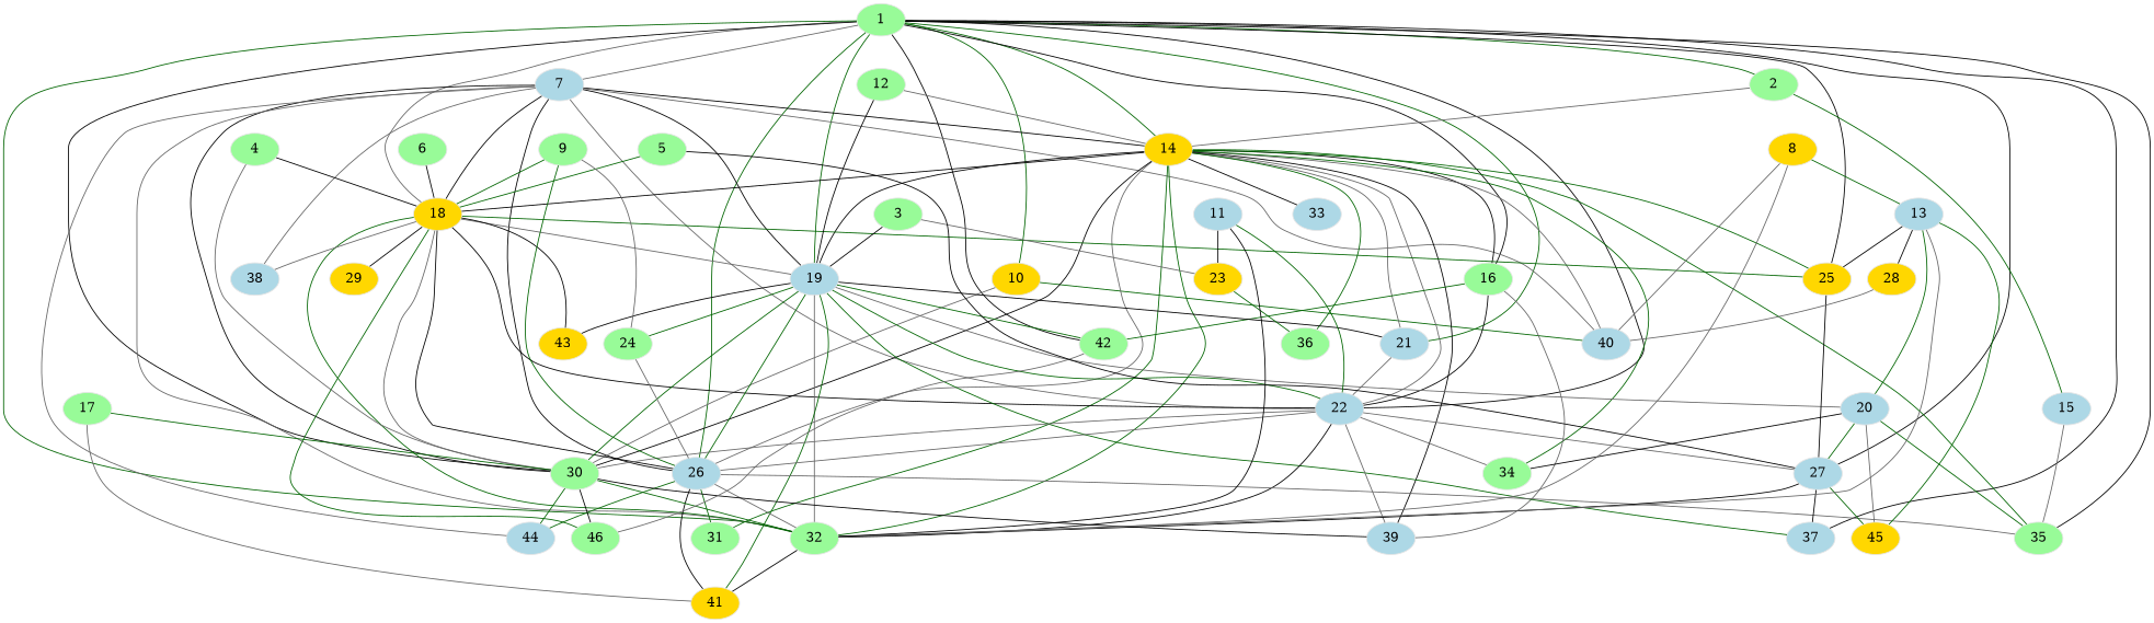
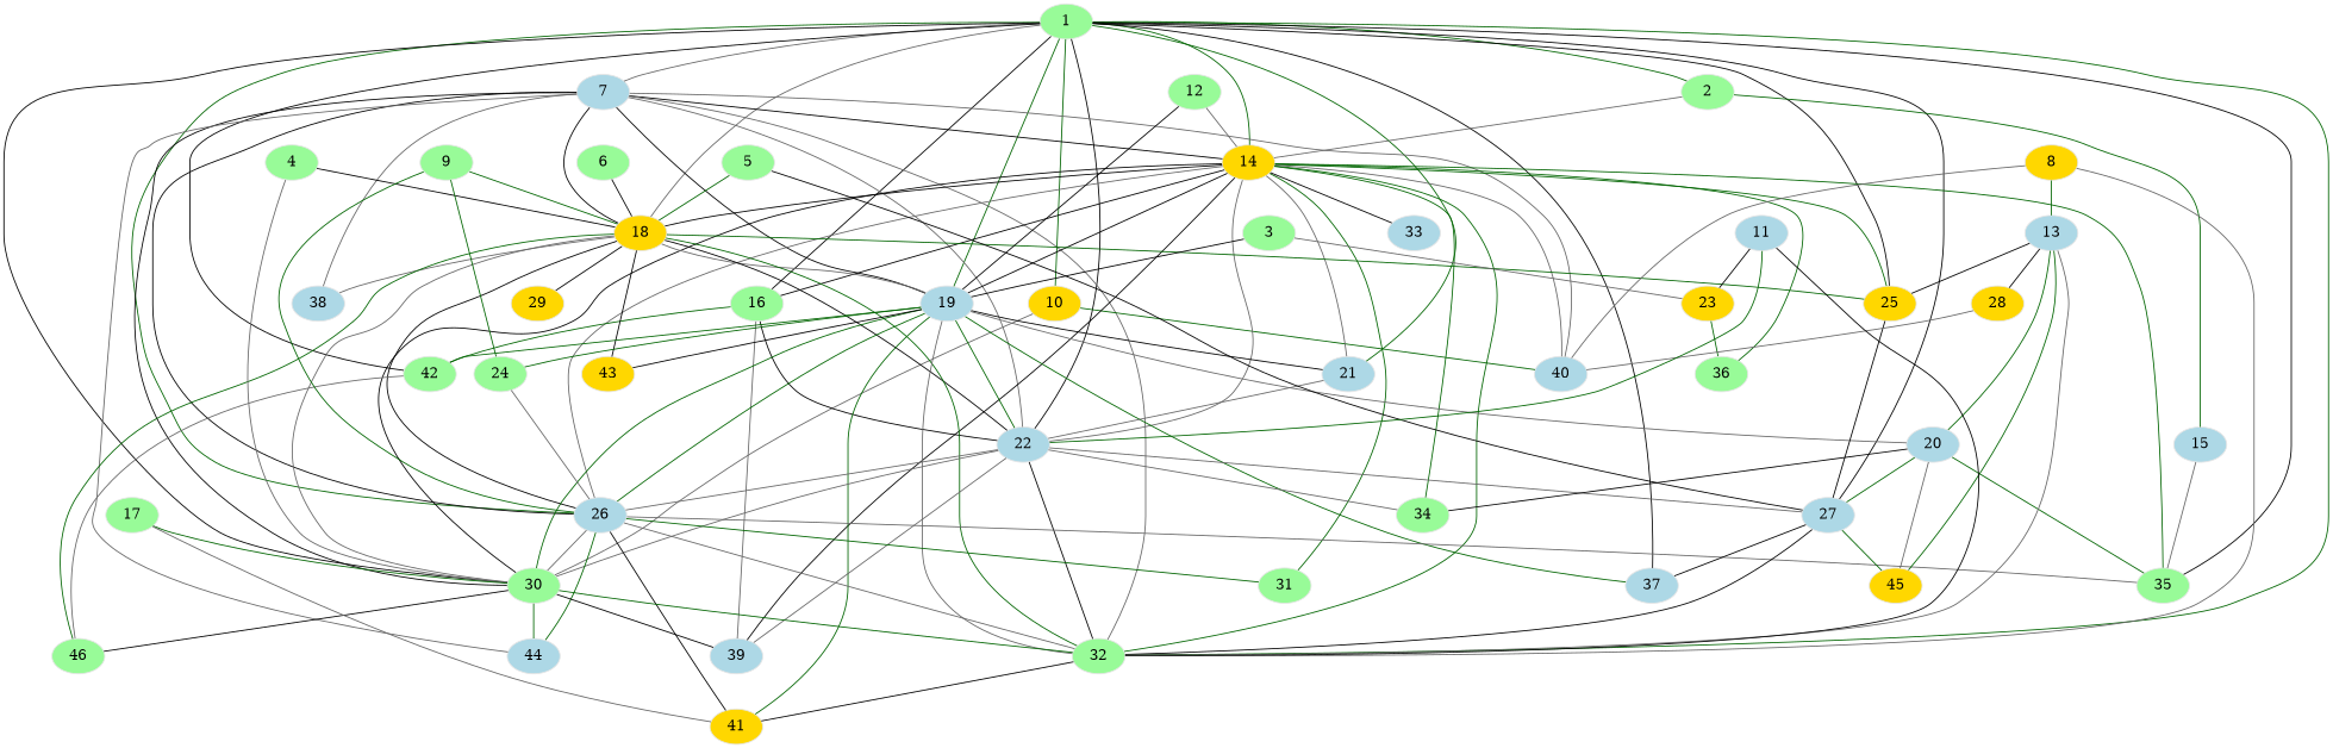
  graph {
    node [color=gray90 fillcolor=palegreen style=filled]
    edge [color=black weight=1.0]
    1
    2
    7 [fillcolor=lightblue]
    10 [fillcolor=gold]
    14 [fillcolor=gold]
    16
    18 [fillcolor=gold]
    19 [fillcolor=lightblue]
    21 [fillcolor=lightblue]
    22 [fillcolor=lightblue]
    25 [fillcolor=gold]
    26 [fillcolor=lightblue]
    27 [fillcolor=lightblue]
    30
    32
    35
    37 [fillcolor=lightblue]
    42
    15 [fillcolor=lightblue]
    38 [fillcolor=lightblue]
    40 [fillcolor=lightblue]
    44 [fillcolor=lightblue]
    31
    33 [fillcolor=lightblue]
    34
    36
    39 [fillcolor=lightblue]
    29 [fillcolor=gold]
    43 [fillcolor=gold]
    46
    41 [fillcolor=gold]
    24
    20 [fillcolor=lightblue]
    45 [fillcolor=gold]
    3
    23 [fillcolor=gold]
    4
    5
    6
    8 [fillcolor=gold]
    13 [fillcolor=lightblue]
    28 [fillcolor=gold]
    9
    11 [fillcolor=lightblue]
    12
    17
    1 -- 2 [color=darkgreen]
    1 -- 7 [color=gray40 weight=4.0]
    1 -- 10 [color=darkgreen]
    1 -- 14 [color=darkgreen weight=4.0]
    1 -- 16
    1 -- 18 [color=gray40 weight=2.0]
    1 -- 19 [color=darkgreen weight=2.0]
    1 -- 21 [color=darkgreen]
    1 -- 22 [weight=2.0]
    1 -- 25
    1 -- 26 [color=darkgreen weight=2.0]
    1 -- 27
    1 -- 30 [weight=2.0]
    1 -- 32 [color=darkgreen weight=3.0]
    1 -- 35
    1 -- 37
    1 -- 42
    2 -- 14 [color=gray40]
    2 -- 15 [color=darkgreen]
    7 -- 14
    7 -- 18
    7 -- 19
    7 -- 22 [color=gray40]
    7 -- 26 [weight=2.0]
    7 -- 30
    7 -- 32 [color=gray40 weight=2.0]
    7 -- 38 [color=gray40]
    7 -- 40 [color=gray40]
    7 -- 44 [color=gray40]
    10 -- 30 [color=gray40]
    10 -- 40 [color=darkgreen]
    14 -- 16
    14 -- 18
    14 -- 19 [weight=2.0]
    14 -- 21 [color=gray40]
    14 -- 22 [color=gray40]
    14 -- 25 [color=darkgreen]
    14 -- 26 [color=gray40]
    14 -- 30
    14 -- 32 [color=darkgreen]
    14 -- 35 [color=darkgreen weight=2.0]
    14 -- 40 [color=gray40]
    14 -- 31 [color=darkgreen]
    14 -- 33
    14 -- 34 [color=darkgreen]
    14 -- 36 [color=darkgreen]
    14 -- 39
    16 -- 22
    16 -- 42 [color=darkgreen]
    16 -- 39 [color=gray40]
    18 -- 19 [color=gray40]
    18 -- 22
    18 -- 25 [color=darkgreen weight=2.0]
    18 -- 26
    18 -- 30 [color=gray40]
    18 -- 32 [color=darkgreen weight=3.0]
    18 -- 38 [color=gray40]
    18 -- 29
    18 -- 43
    18 -- 46 [color=darkgreen]
    19 -- 21
    19 -- 22 [color=darkgreen weight=2.0]
    19 -- 26 [color=darkgreen weight=2.0]
    19 -- 30 [color=darkgreen weight=2.0]
    19 -- 32 [color=gray40 weight=3.0]
    19 -- 37 [color=darkgreen]
    19 -- 42 [color=darkgreen]
    19 -- 43
    19 -- 41 [color=darkgreen]
    19 -- 24 [color=darkgreen]
    19 -- 20 [color=gray40]
    21 -- 22 [color=gray40]
    22 -- 26 [color=gray40]
    22 -- 27 [color=gray40]
    22 -- 30 [color=gray40 weight=3.0]
    22 -- 32
    22 -- 34 [color=gray40]
    22 -- 39 [color=gray40]
    25 -- 27
+   26 -- 30 [color=gray40]
    26 -- 32 [color=gray40]
    26 -- 35 [color=gray40]
    26 -- 44 [color=darkgreen]
    26 -- 31 [color=darkgreen]
    26 -- 41
    27 -- 32
    27 -- 37
    27 -- 45 [color=darkgreen]
    30 -- 32 [color=darkgreen]
    30 -- 44 [color=darkgreen]
    30 -- 39
    30 -- 46
    32 -- 41
    42 -- 46 [color=gray40]
    15 -- 35 [color=gray40]
    24 -- 26 [color=gray40]
    20 -- 27 [color=darkgreen]
    20 -- 35 [color=darkgreen]
    20 -- 34
    20 -- 45 [color=gray40]
    3 -- 19
    3 -- 23 [color=gray40]
    23 -- 36 [color=darkgreen]
    4 -- 18
    4 -- 30 [color=gray40]
    5 -- 18 [color=darkgreen]
    5 -- 27
    6 -- 18
    8 -- 32 [color=gray40]
    8 -- 40 [color=gray40]
    8 -- 13 [color=darkgreen]
    13 -- 25
    13 -- 32 [color=gray40]
    13 -- 20 [color=darkgreen]
    13 -- 45 [color=darkgreen]
    13 -- 28
    28 -- 40 [color=gray40]
    9 -- 18 [color=darkgreen]
    9 -- 26 [color=darkgreen]
-   9 -- 24 [color=gray40]
+   9 -- 24 [color=darkgreen]
    11 -- 22 [color=darkgreen]
    11 -- 32
    11 -- 23
    12 -- 14 [color=gray40]
    12 -- 19
    17 -- 30 [color=darkgreen]
    17 -- 41 [color=gray40]
  }
